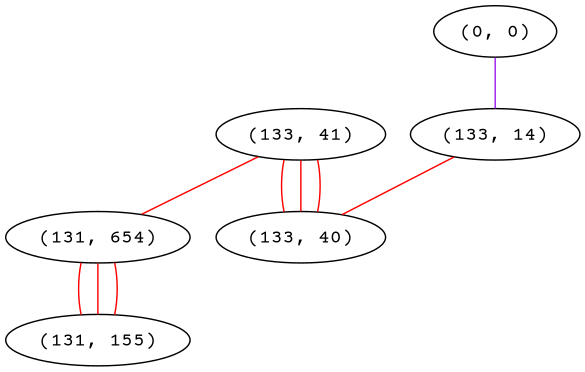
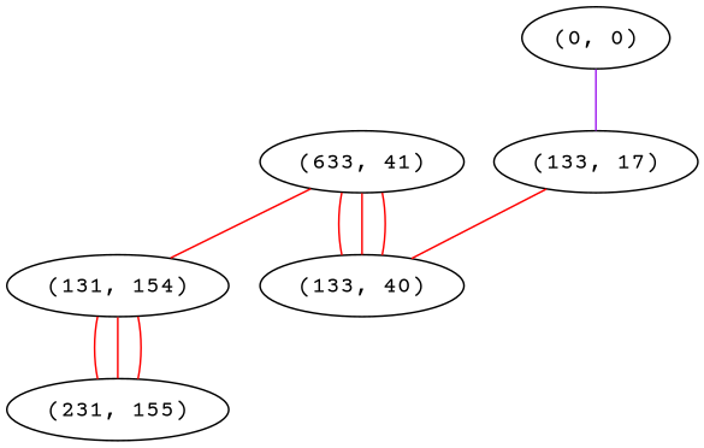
  graph {
    fontname="Courier Prime"
    node [fontname="Courier Prime"]
    edge [color=red fontname="Courier Prime" weight=1]
-   "(133, 41)"
-   "(131, 154)" [label="(131, 654)"]
+   "(133, 41)" [label="(633, 41)"]
+   "(131, 154)"
    "(133, 40)"
-   "(131, 155)"
+   "(131, 155)" [label="(231, 155)"]
    "(0, 0)"
-   "(133, 14)"
+   "(133, 14)" [label="(133, 17)"]
    "(133, 41)" -- "(131, 154)"
    "(133, 41)" -- "(133, 40)"
    "(133, 41)" -- "(133, 40)"
    "(133, 41)" -- "(133, 40)"
    "(131, 154)" -- "(131, 155)"
    "(131, 154)" -- "(131, 155)"
    "(131, 154)" -- "(131, 155)"
    "(0, 0)" -- "(133, 14)" [color=purple weight=4]
    "(133, 14)" -- "(133, 40)"
  }
